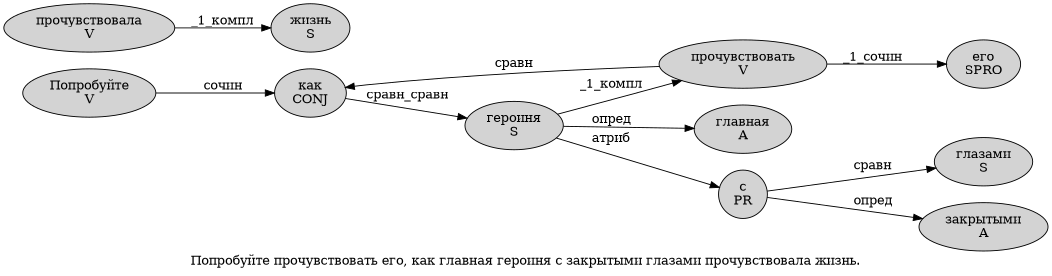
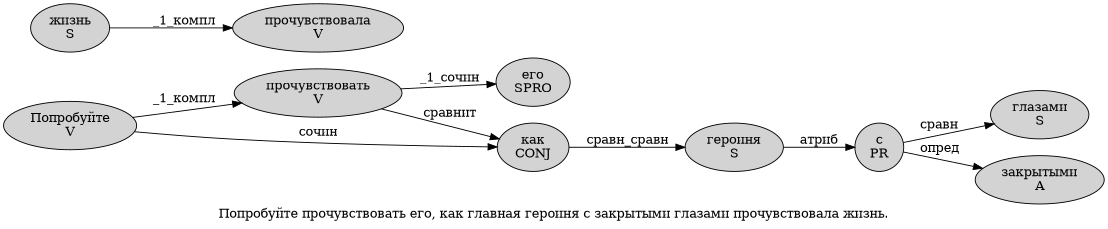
  digraph {
    label="Попробуйте прочувствовать его, как главная героиня с закрытыми глазами прочувствовала жизнь."
    rankdir=LR
    node [fillcolor=lightgray penwidth=1 shape=ellipse style=filled]
    n1 [label="Попробуйте\nV"]
    n2 [label="прочувствовать\nV"]
    n3 [label="как\nCONJ"]
    n4 [label="его\nSPRO"]
    n5 [label="прочувствовала\nV"]
    n6 [label="жизнь\nS"]
    n7 [label="героиня\nS"]
-   n8 [label="главная\nA"]
    n9 [label="с\nPR"]
    n10 [label="глазами\nS"]
    n11 [label="закрытыми\nA"]
-   n7 -> n2 [label="_1_компл"]
+   n1 -> n2 [label="_1_компл"]
    n1 -> n3 [label="сочин"]
-   n2 -> n3 [label="сравн"]
+   n2 -> n3 [label="сравнит"]
    n2 -> n4 [label="_1_сочин"]
    n3 -> n7 [label="сравн_сравн"]
-   n5 -> n6 [label="_1_компл"]
-   n7 -> n8 [label="опред"]
+   n6 -> n5 [label="_1_компл"]
    n7 -> n9 [label="атриб"]
    n9 -> n10 [label="сравн"]
    n9 -> n11 [label="опред"]
  }
